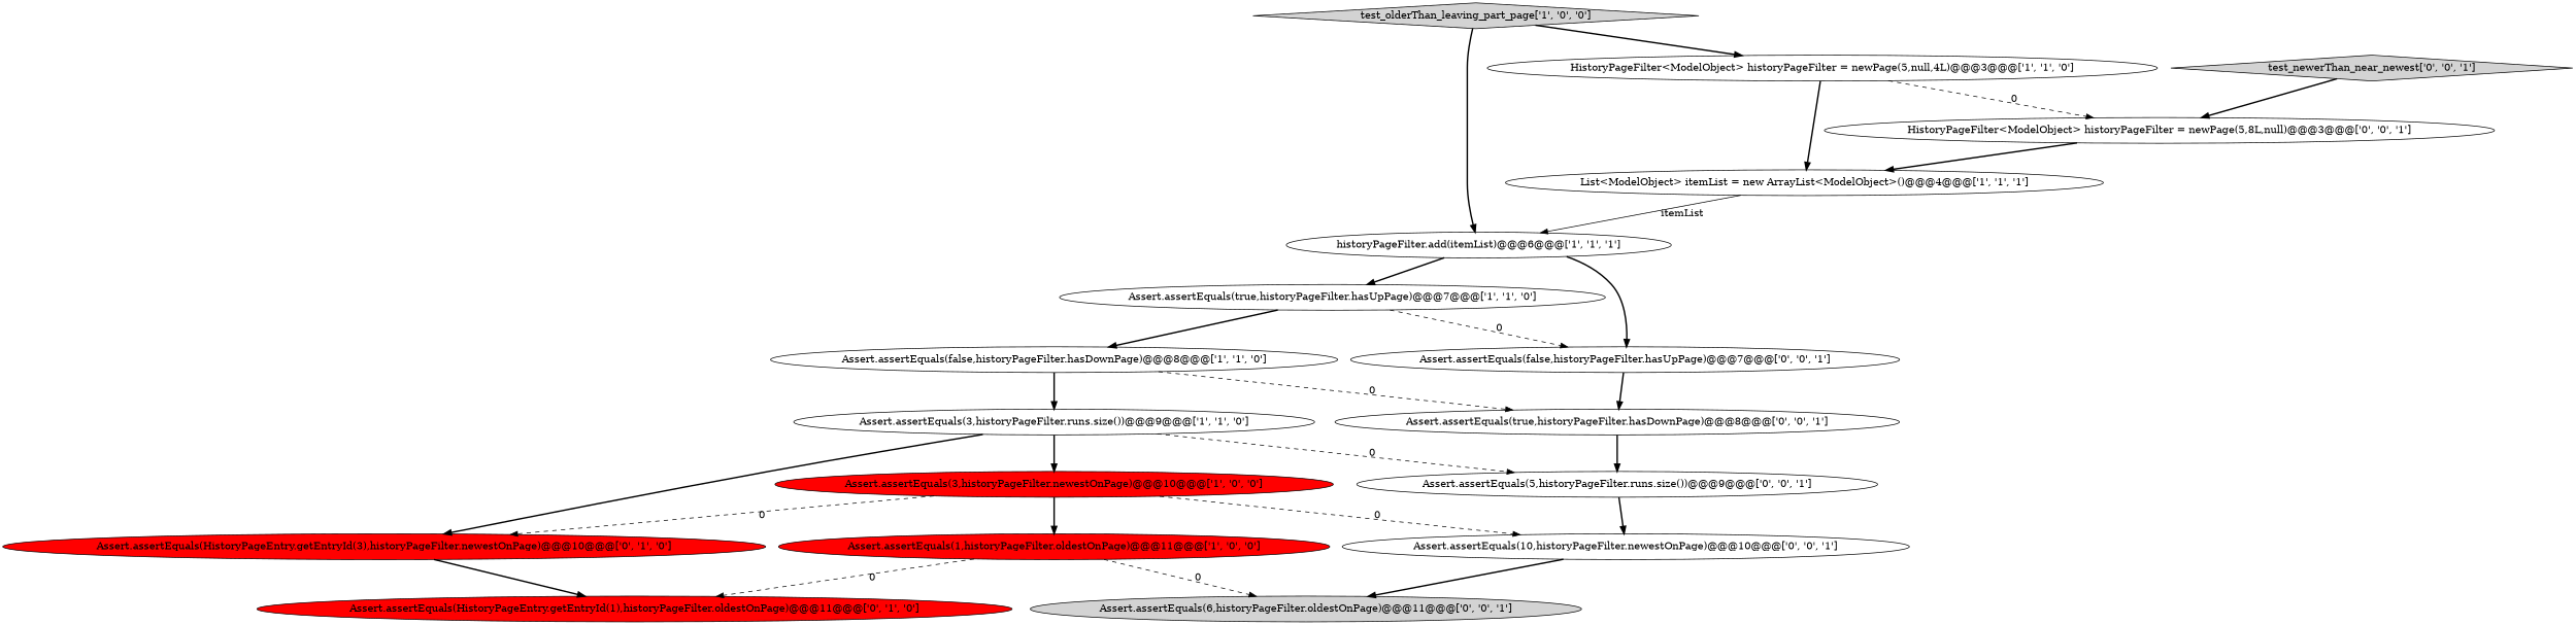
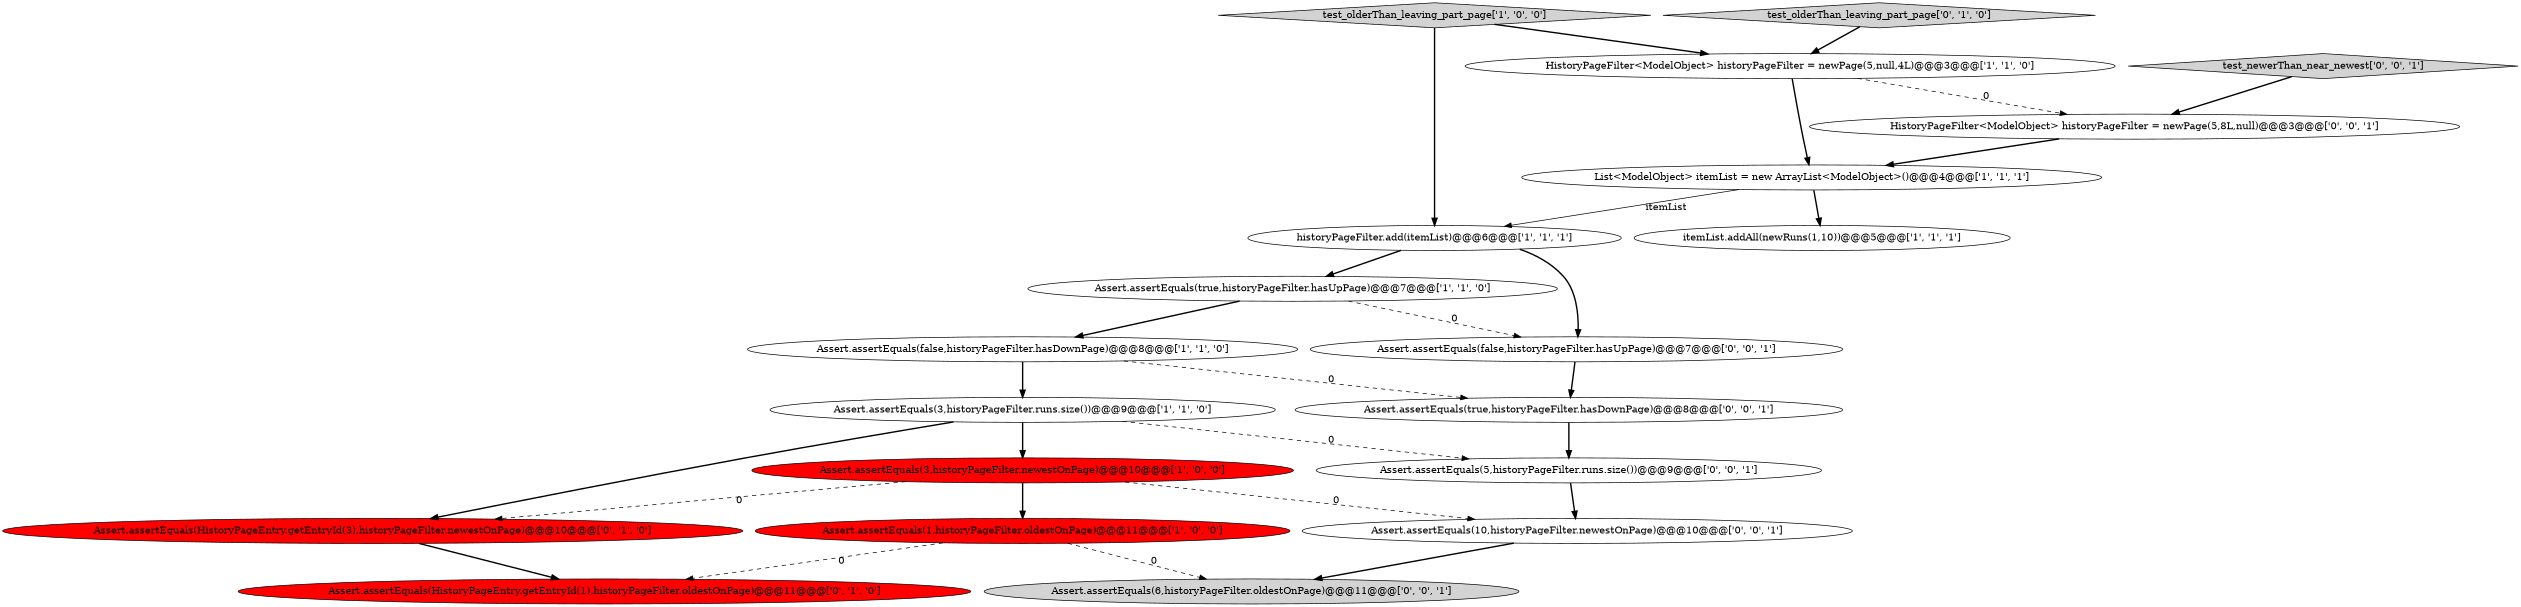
  digraph {
    node [fillcolor=white shape=ellipse style=filled]
    edge [style=bold]
    n1 [label="Assert.assertEquals(false,historyPageFilter.hasDownPage)@@@8@@@['1', '1', '0']"]
    n2 [label="Assert.assertEquals(3,historyPageFilter.runs.size())@@@9@@@['1', '1', '0']"]
    n3 [label="Assert.assertEquals(true,historyPageFilter.hasDownPage)@@@8@@@['0', '0', '1']"]
    n4 [fillcolor=red label="Assert.assertEquals(3,historyPageFilter.newestOnPage)@@@10@@@['1', '0', '0']"]
    n5 [label="Assert.assertEquals(5,historyPageFilter.runs.size())@@@9@@@['0', '0', '1']"]
    n6 [fillcolor=red label="Assert.assertEquals(HistoryPageEntry.getEntryId(3),historyPageFilter.newestOnPage)@@@10@@@['0', '1', '0']"]
    n7 [fillcolor=red label="Assert.assertEquals(1,historyPageFilter.oldestOnPage)@@@11@@@['1', '0', '0']"]
    n8 [label="Assert.assertEquals(10,historyPageFilter.newestOnPage)@@@10@@@['0', '0', '1']"]
    n9 [fillcolor=red label="Assert.assertEquals(HistoryPageEntry.getEntryId(1),historyPageFilter.oldestOnPage)@@@11@@@['0', '1', '0']"]
    n10 [label="Assert.assertEquals(false,historyPageFilter.hasUpPage)@@@7@@@['0', '0', '1']"]
    n11 [fillcolor=lightgray label="test_olderThan_leaving_part_page['1', '0', '0']" shape=diamond]
    n12 [label="HistoryPageFilter<ModelObject> historyPageFilter = newPage(5,null,4L)@@@3@@@['1', '1', '0']"]
    n13 [label="historyPageFilter.add(itemList)@@@6@@@['1', '1', '1']"]
    n14 [label="HistoryPageFilter<ModelObject> historyPageFilter = newPage(5,8L,null)@@@3@@@['0', '0', '1']"]
    n15 [label="List<ModelObject> itemList = new ArrayList<ModelObject>()@@@4@@@['1', '1', '1']"]
+   n16 [label="itemList.addAll(newRuns(1,10))@@@5@@@['1', '1', '1']"]
    n17 [fillcolor=lightgray label="Assert.assertEquals(6,historyPageFilter.oldestOnPage)@@@11@@@['0', '0', '1']"]
    n18 [label="Assert.assertEquals(true,historyPageFilter.hasUpPage)@@@7@@@['1', '1', '0']"]
    n19 [fillcolor=lightgray label="test_newerThan_near_newest['0', '0', '1']" shape=diamond]
+   n20 [fillcolor=lightgray label="test_olderThan_leaving_part_page['0', '1', '0']" shape=diamond]
    n1 -> n2
    n1 -> n3 [label=0 style=dashed]
    n2 -> n4
    n2 -> n5 [label=0 style=dashed]
    n2 -> n6
    n3 -> n5
    n4 -> n6 [label=0 style=dashed]
    n4 -> n7
    n4 -> n8 [label=0 style=dashed]
    n5 -> n8
    n6 -> n9
    n7 -> n9 [label=0 style=dashed]
    n7 -> n17 [label=0 style=dashed]
    n8 -> n17
    n10 -> n3
    n11 -> n12
    n11 -> n13
    n12 -> n14 [label=0 style=dashed]
    n12 -> n15
    n13 -> n10
    n13 -> n18
    n14 -> n15
    n15 -> n13 [label=itemList style=solid]
+   n15 -> n16
    n18 -> n1
    n18 -> n10 [label=0 style=dashed]
    n19 -> n14
+   n20 -> n12
  }
